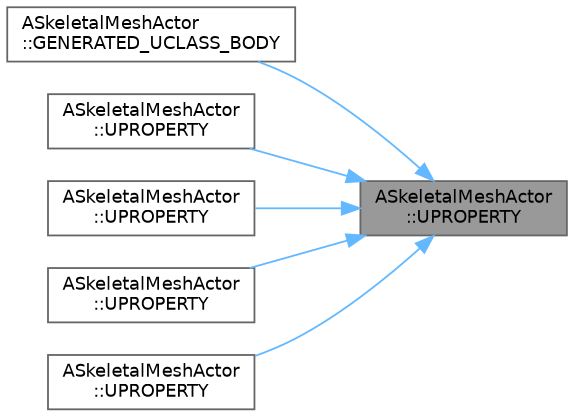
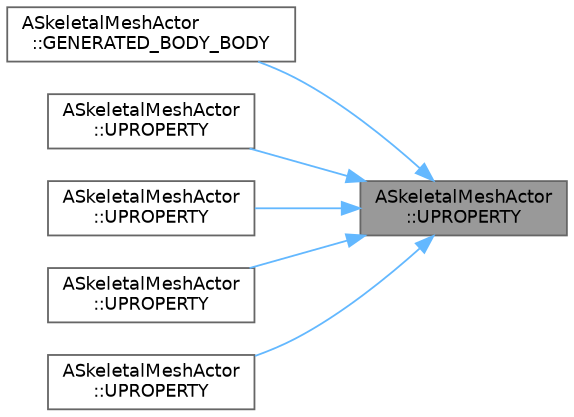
  digraph {
    rankdir=RL
    node [color=grey40 fillcolor=white fontname=Helvetica fontsize=10 shape=box style=filled]
    edge [color=steelblue1 dir=back fontname=Helvetica fontsize=10 labelfontname=Helvetica labelfontsize=10 style=solid]
    n1 [color=gray40 fillcolor=grey60 fontcolor=black height=0.2 label="ASkeletalMeshActor\l::UPROPERTY" width=0.4]
-   n2 [height=0.2 label="ASkeletalMeshActor\l::GENERATED_UCLASS_BODY" width=0.4]
+   n2 [height=0.2 label="ASkeletalMeshActor\l::GENERATED_BODY_BODY" width=0.4]
    n3 [height=0.2 label="ASkeletalMeshActor\l::UPROPERTY" width=0.4]
    n4 [height=0.2 label="ASkeletalMeshActor\l::UPROPERTY" width=0.4]
    n5 [height=0.2 label="ASkeletalMeshActor\l::UPROPERTY" width=0.4]
    n6 [height=0.2 label="ASkeletalMeshActor\l::UPROPERTY" width=0.4]
    n1 -> n2
    n1 -> n3
    n1 -> n4
    n1 -> n5
    n1 -> n6
  }
